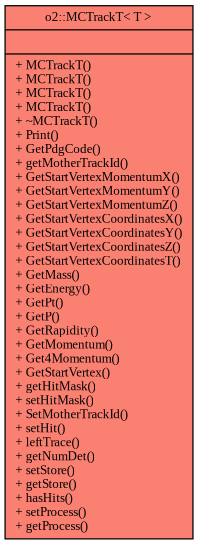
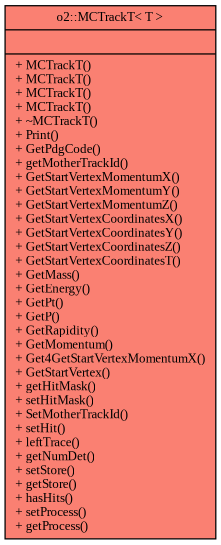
  digraph {
    fontname="Liberation Serif"
-   n1 [color=black fillcolor=salmon fontcolor=black fontname="Liberation Serif" fontsize=10 height=0.2 label="{o2::MCTrackT\< T \>\n||+ MCTrackT()\l+ MCTrackT()\l+ MCTrackT()\l+ MCTrackT()\l+ ~MCTrackT()\l+ Print()\l+ GetPdgCode()\l+ getMotherTrackId()\l+ GetStartVertexMomentumX()\l+ GetStartVertexMomentumY()\l+ GetStartVertexMomentumZ()\l+ GetStartVertexCoordinatesX()\l+ GetStartVertexCoordinatesY()\l+ GetStartVertexCoordinatesZ()\l+ GetStartVertexCoordinatesT()\l+ GetMass()\l+ GetEnergy()\l+ GetPt()\l+ GetP()\l+ GetRapidity()\l+ GetMomentum()\l+ Get4Momentum()\l+ GetStartVertex()\l+ getHitMask()\l+ setHitMask()\l+ SetMotherTrackId()\l+ setHit()\l+ leftTrace()\l+ getNumDet()\l+ setStore()\l+ getStore()\l+ hasHits()\l+ setProcess()\l+ getProcess()\l}" shape=record style=filled width=0.4]
+   n1 [color=black fillcolor=salmon fontcolor=black fontname="Liberation Serif" fontsize=10 height=0.2 label="{o2::MCTrackT\< T \>\n||+ MCTrackT()\l+ MCTrackT()\l+ MCTrackT()\l+ MCTrackT()\l+ ~MCTrackT()\l+ Print()\l+ GetPdgCode()\l+ getMotherTrackId()\l+ GetStartVertexMomentumX()\l+ GetStartVertexMomentumY()\l+ GetStartVertexMomentumZ()\l+ GetStartVertexCoordinatesX()\l+ GetStartVertexCoordinatesY()\l+ GetStartVertexCoordinatesZ()\l+ GetStartVertexCoordinatesT()\l+ GetMass()\l+ GetEnergy()\l+ GetPt()\l+ GetP()\l+ GetRapidity()\l+ GetMomentum()\l+ Get4GetStartVertexMomentumX()\l+ GetStartVertex()\l+ getHitMask()\l+ setHitMask()\l+ SetMotherTrackId()\l+ setHit()\l+ leftTrace()\l+ getNumDet()\l+ setStore()\l+ getStore()\l+ hasHits()\l+ setProcess()\l+ getProcess()\l}" shape=record style=filled width=0.4]
  }
